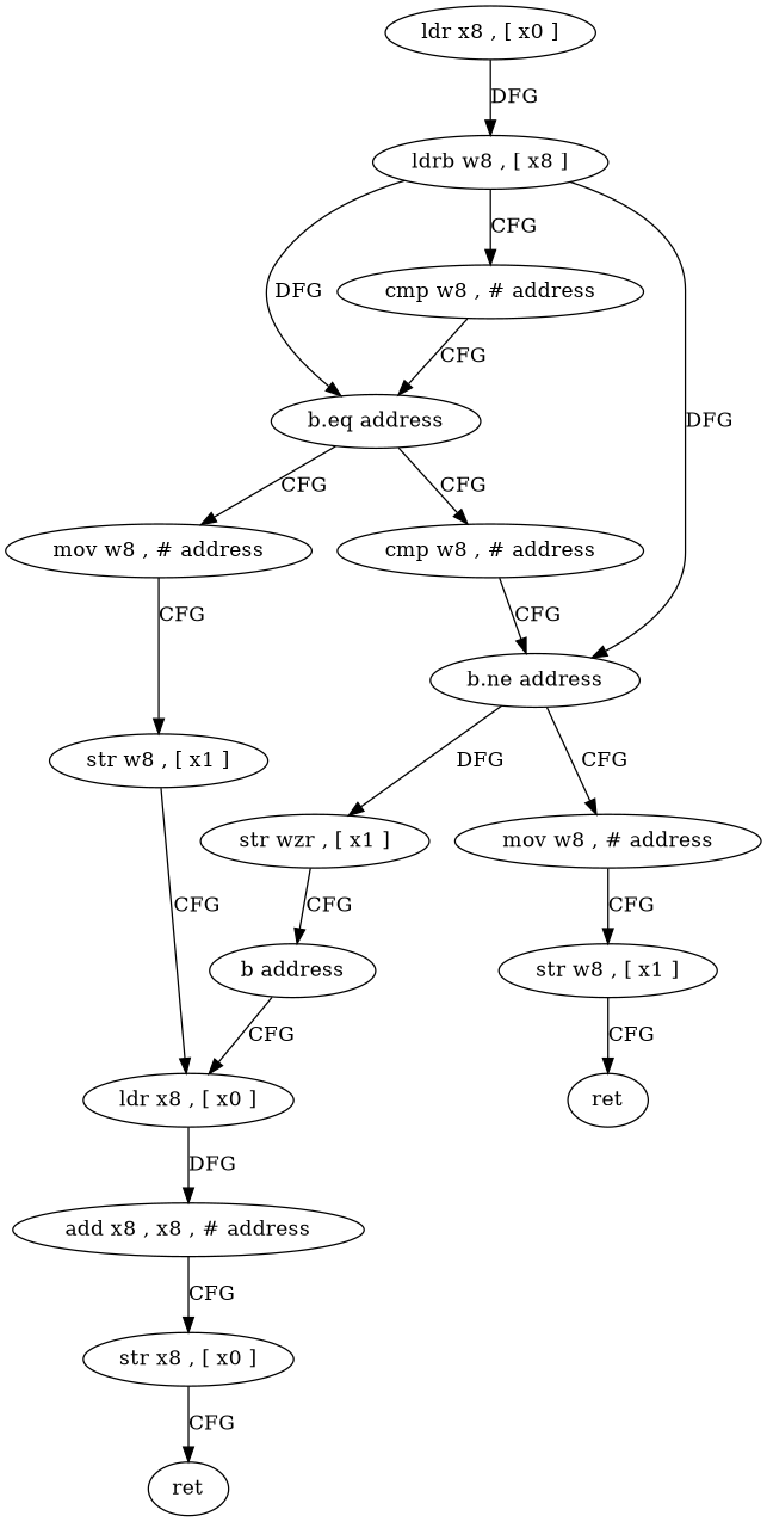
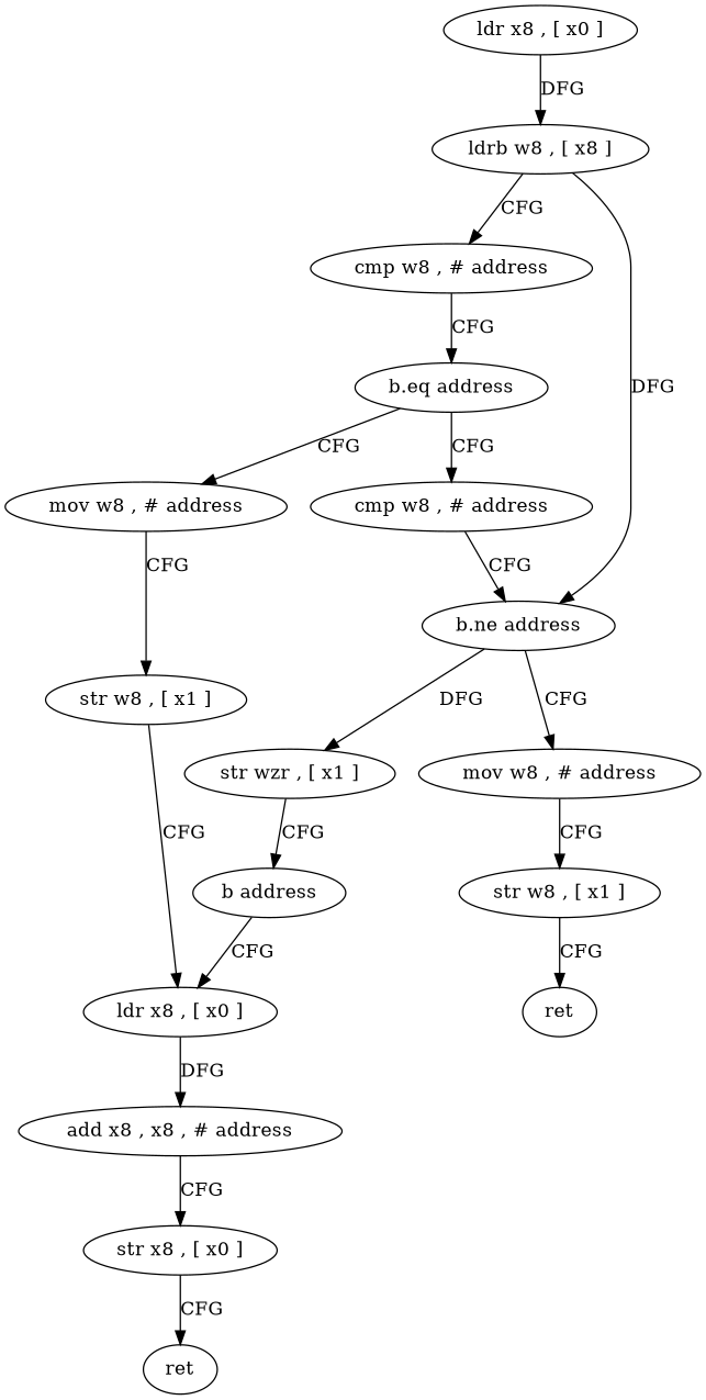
  digraph {
    n1 [label="ldr x8 , [ x0 ]"]
    n2 [label="ldrb w8 , [ x8 ]"]
    n3 [label="cmp w8 , # address"]
    n4 [label="b.eq address"]
    n5 [label="b.ne address"]
    n6 [label="mov w8 , # address"]
    n7 [label="cmp w8 , # address"]
    n8 [label="mov w8 , # address"]
    n9 [label="str wzr , [ x1 ]"]
    n10 [label="str w8 , [ x1 ]"]
    n11 [label="ldr x8 , [ x0 ]"]
    n12 [label="add x8 , x8 , # address"]
    n13 [label="str x8 , [ x0 ]"]
    n14 [label="str w8 , [ x1 ]"]
    n15 [label="b address"]
    n16 [label=ret]
    n17 [label=ret]
    n1 -> n2 [label=DFG]
    n2 -> n3 [label=CFG]
-   n2 -> n4 [label=DFG]
    n2 -> n5 [label=DFG]
    n3 -> n4 [label=CFG]
    n4 -> n6 [label=CFG]
    n4 -> n7 [label=CFG]
    n5 -> n8 [label=CFG]
    n5 -> n9 [label=DFG]
    n6 -> n10 [label=CFG]
    n7 -> n5 [label=CFG]
    n8 -> n14 [label=CFG]
    n9 -> n15 [label=CFG]
    n10 -> n11 [label=CFG]
    n11 -> n12 [label=DFG]
    n12 -> n13 [label=CFG]
    n13 -> n17 [label=CFG]
    n14 -> n16 [label=CFG]
    n15 -> n11 [label=CFG]
  }
